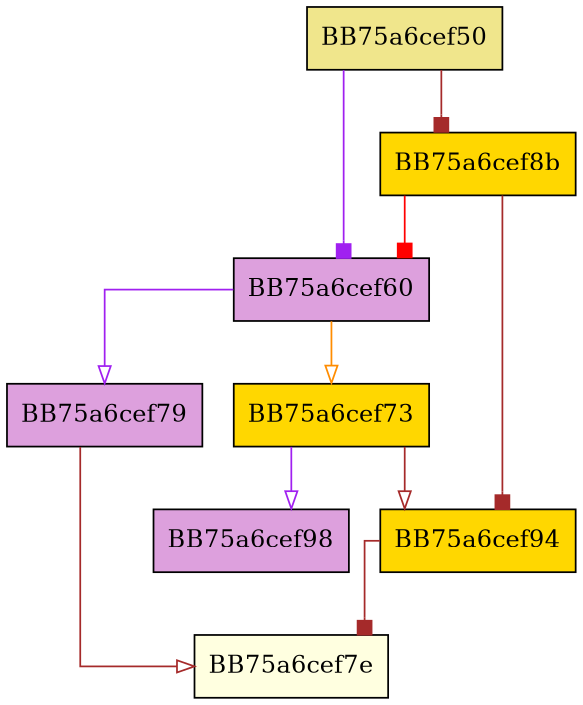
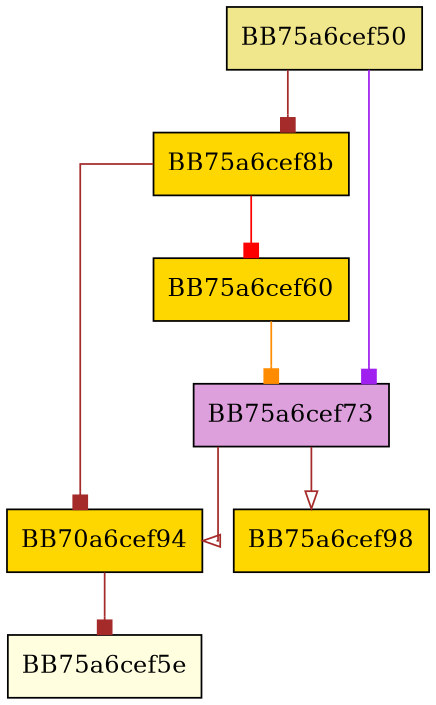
  digraph {
    splines=ortho
    node [fillcolor=gold shape=box style=filled]
    edge [arrowhead=box color=brown]
    BB75a6cef50 [fillcolor=khaki]
    BB75a6cef8b
-   BB75a6cef60 [fillcolor=plum]
-   BB75a6cef94
-   BB75a6cef79 [fillcolor=plum]
-   BB75a6cef73
-   BB75a6cef7e [fillcolor=lightyellow]
-   BB75a6cef98 [fillcolor=plum]
+   BB75a6cef60
+   BB75a6cef94 [label=BB70a6cef94]
+   BB75a6cef73 [fillcolor=plum]
+   BB75a6cef7e [fillcolor=lightyellow label=BB75a6cef5e]
+   BB75a6cef98
    BB75a6cef50 -> BB75a6cef8b
-   BB75a6cef50 -> BB75a6cef60 [color=purple]
+   BB75a6cef50 -> BB75a6cef73 [color=purple]
    BB75a6cef8b -> BB75a6cef60 [color=red]
    BB75a6cef8b -> BB75a6cef94
-   BB75a6cef60 -> BB75a6cef79 [arrowhead=onormal color=purple]
-   BB75a6cef60 -> BB75a6cef73 [arrowhead=onormal color=darkorange]
+   BB75a6cef60 -> BB75a6cef73 [color=darkorange]
    BB75a6cef94 -> BB75a6cef7e
-   BB75a6cef79 -> BB75a6cef7e [arrowhead=onormal]
    BB75a6cef73 -> BB75a6cef94 [arrowhead=onormal]
-   BB75a6cef73 -> BB75a6cef98 [arrowhead=onormal color=purple]
+   BB75a6cef73 -> BB75a6cef98 [arrowhead=onormal]
  }
